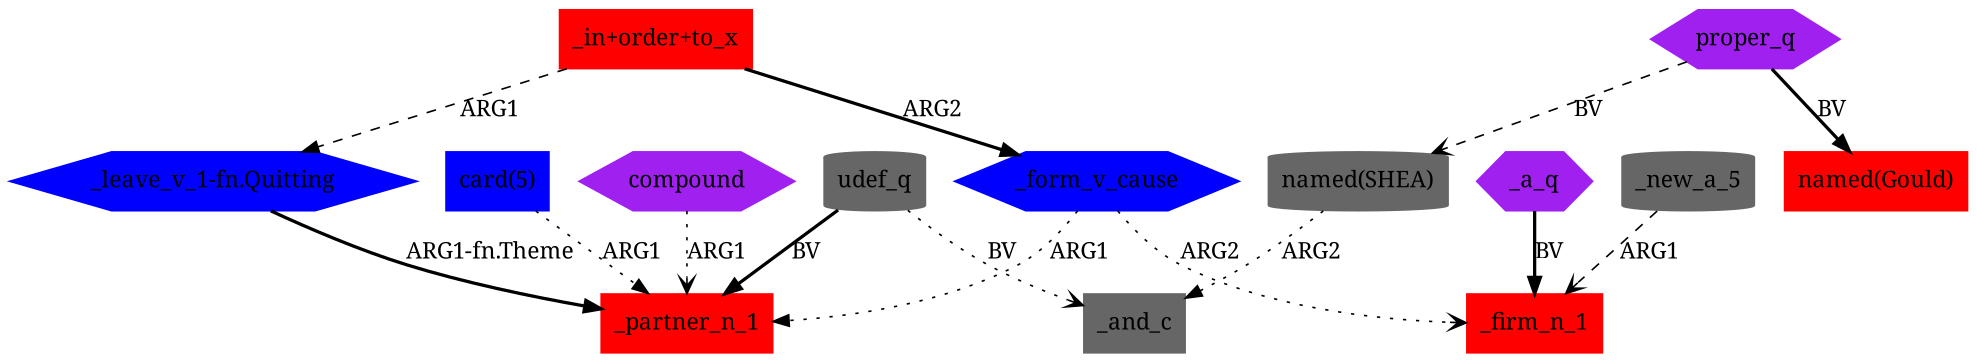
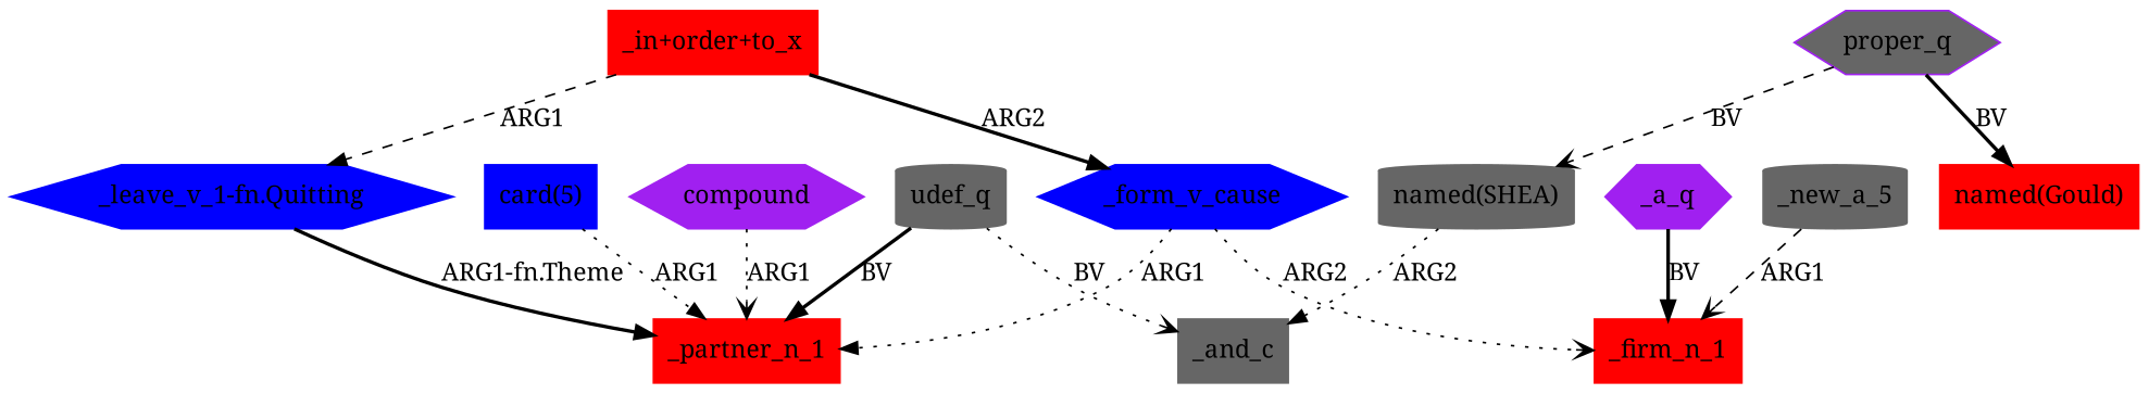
  digraph {
    fontname="Noto Serif"
    node [color=red fontname="Noto Serif" shape=box style=filled]
    edge [arrowhead=normal fontname="Noto Serif" style=dotted]
    compound [color=purple shape=hexagon]
    _partner_n_1
    _and_c [color=gray40]
    "_leave_v_1-fn.Quitting" [color=blue shape=hexagon]
    udef_q [color=gray40 shape=cylinder]
    _form_v_cause [color=blue shape=hexagon]
    _firm_n_1
    _a_q [color=purple shape=hexagon]
    "_in+order+to_x"
    n10 [color=gray40 label=_new_a_5 shape=cylinder]
-   proper_q [color=purple shape=hexagon]
+   proper_q [color=purple shape=hexagon fillcolor=gray40]
    "named(SHEA)" [color=gray40 shape=cylinder]
    "named(Gould)"
    "card(5)" [color=blue]
    compound -> _partner_n_1 [arrowhead=vee label=ARG1]
    "_leave_v_1-fn.Quitting" -> _partner_n_1 [label="ARG1-fn.Theme" style=bold]
    udef_q -> _partner_n_1 [label=BV style=bold]
    udef_q -> _and_c [arrowhead=vee label=BV]
    _form_v_cause -> _partner_n_1 [label=ARG1]
    _form_v_cause -> _firm_n_1 [arrowhead=vee label=ARG2]
    _a_q -> _firm_n_1 [label=BV style=bold]
    "_in+order+to_x" -> "_leave_v_1-fn.Quitting" [label=ARG1 style=dashed]
    "_in+order+to_x" -> _form_v_cause [label=ARG2 style=bold]
    n10 -> _firm_n_1 [arrowhead=vee label=ARG1 style=dashed]
    proper_q -> "named(SHEA)" [arrowhead=vee label=BV style=dashed]
    proper_q -> "named(Gould)" [label=BV style=bold]
    "named(SHEA)" -> _and_c [label=ARG2]
    "card(5)" -> _partner_n_1 [label=ARG1]
  }
